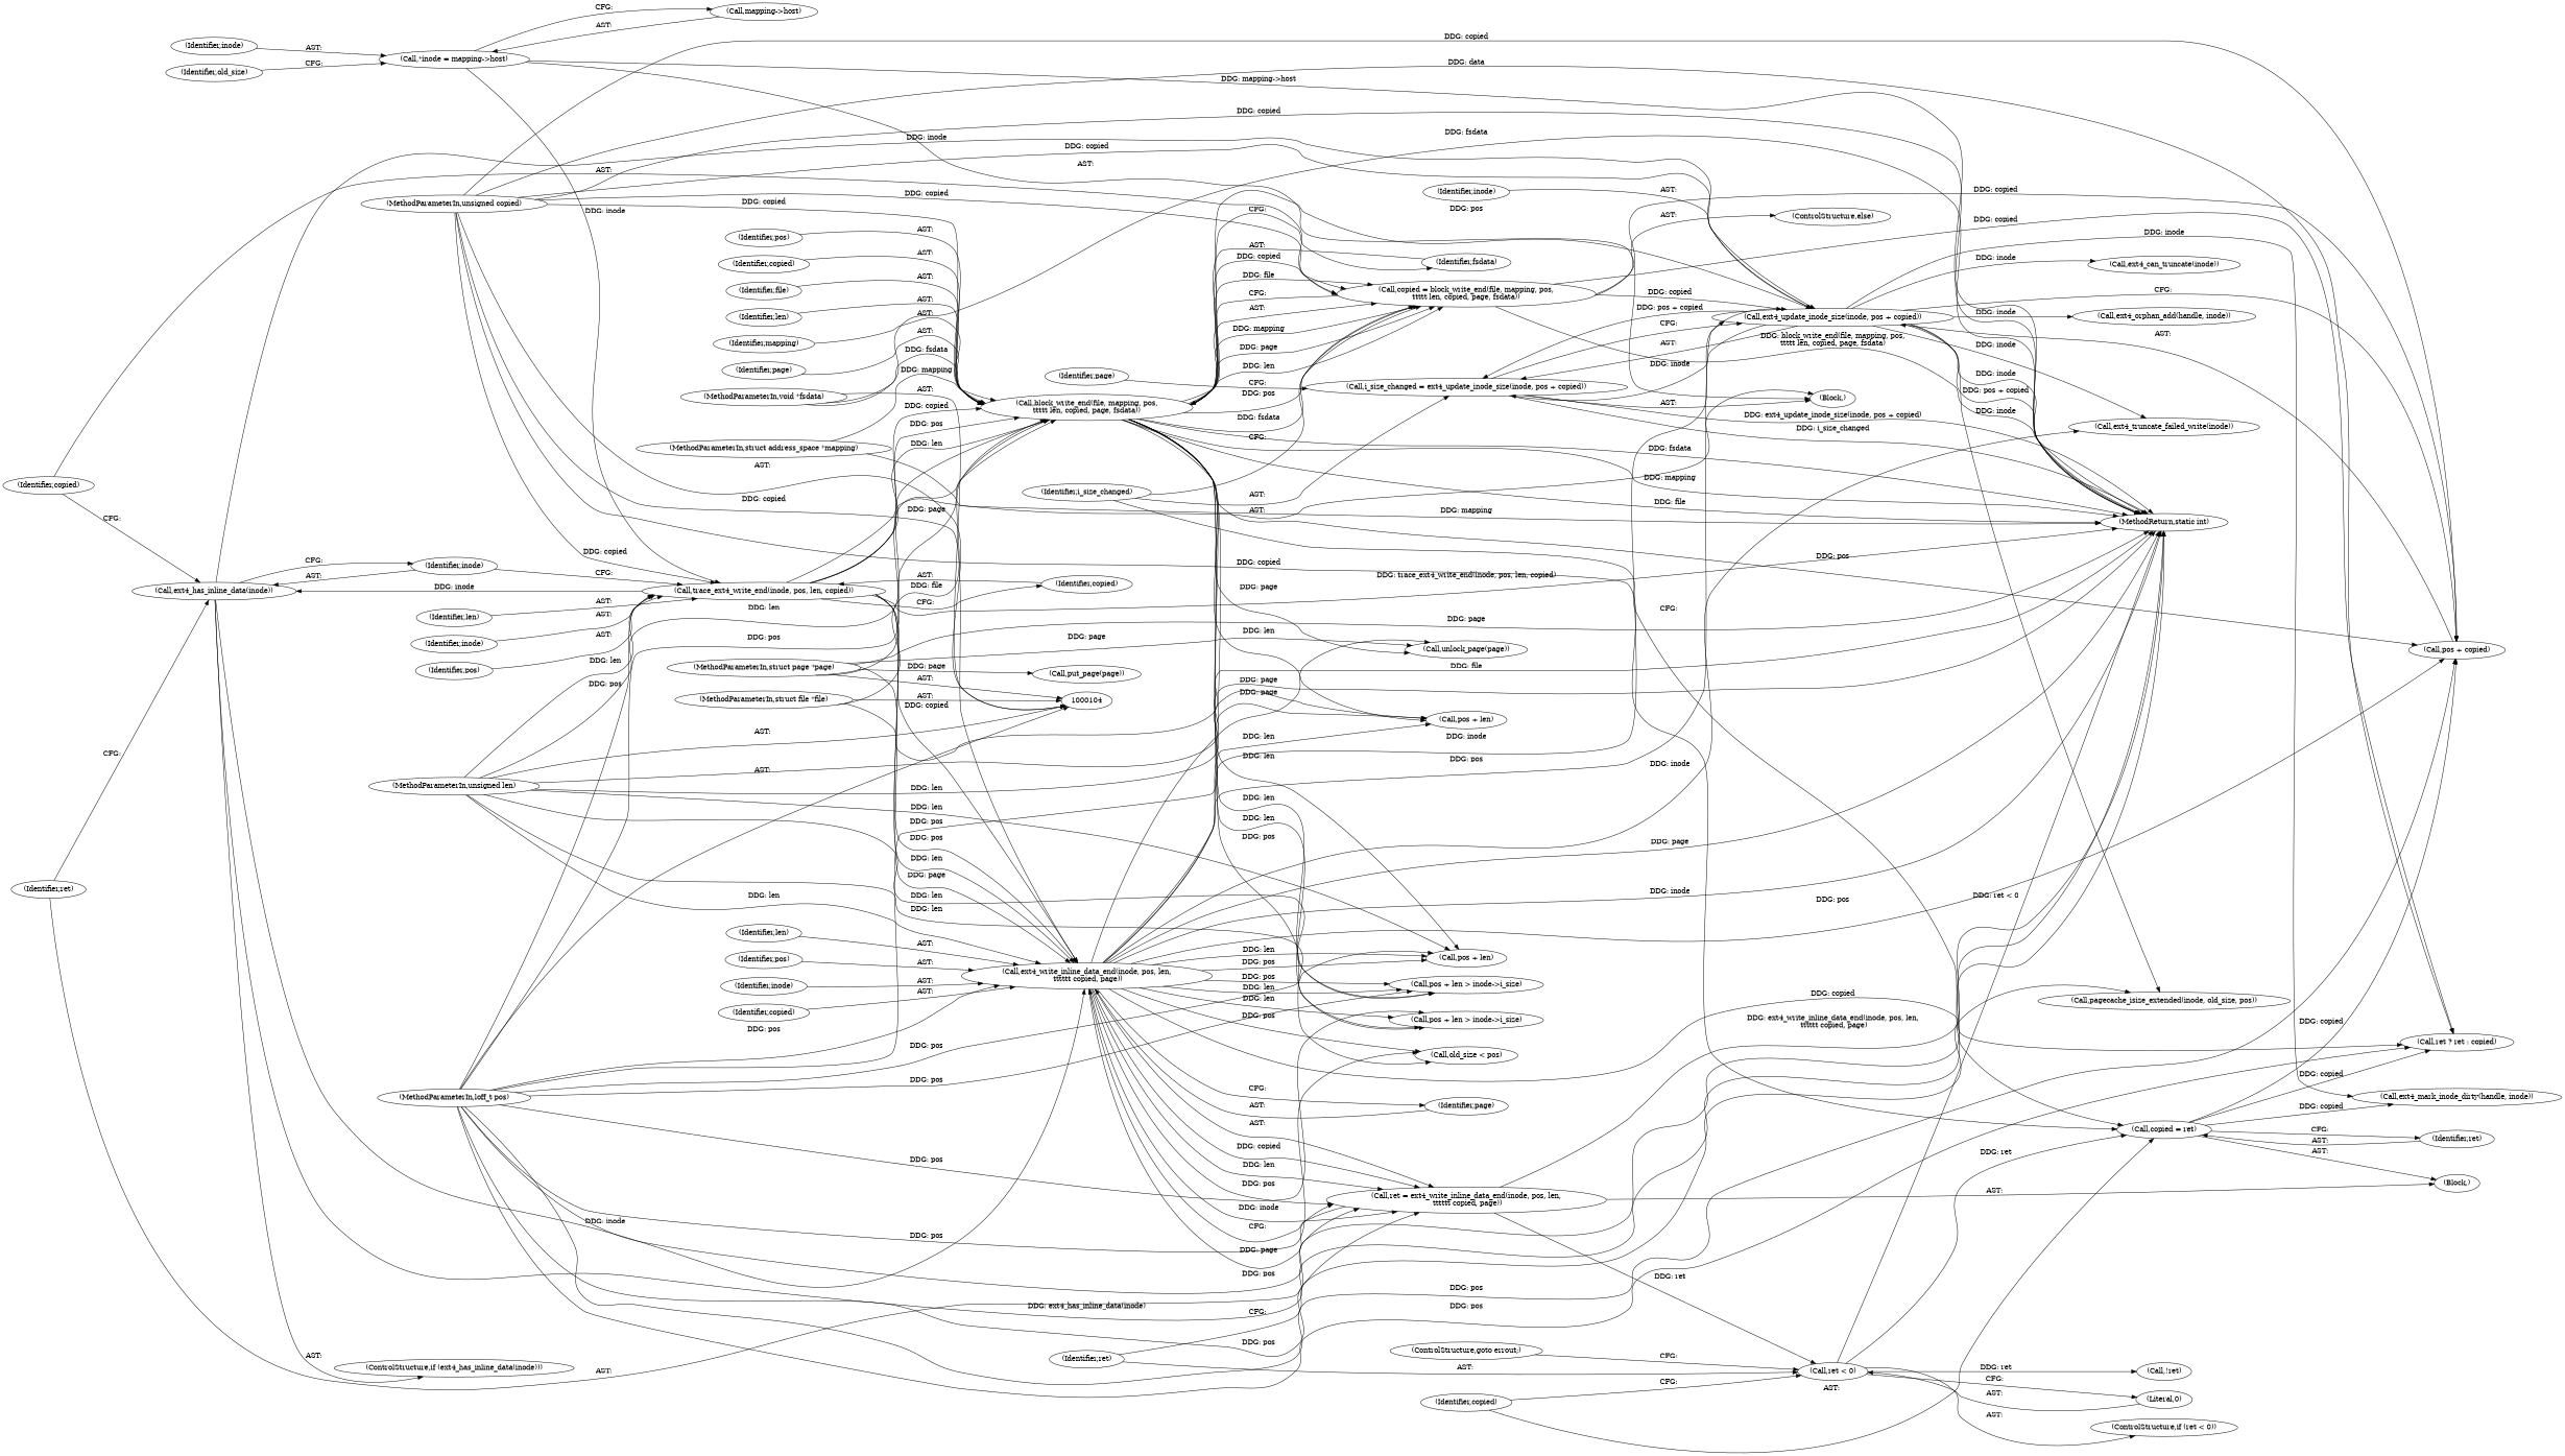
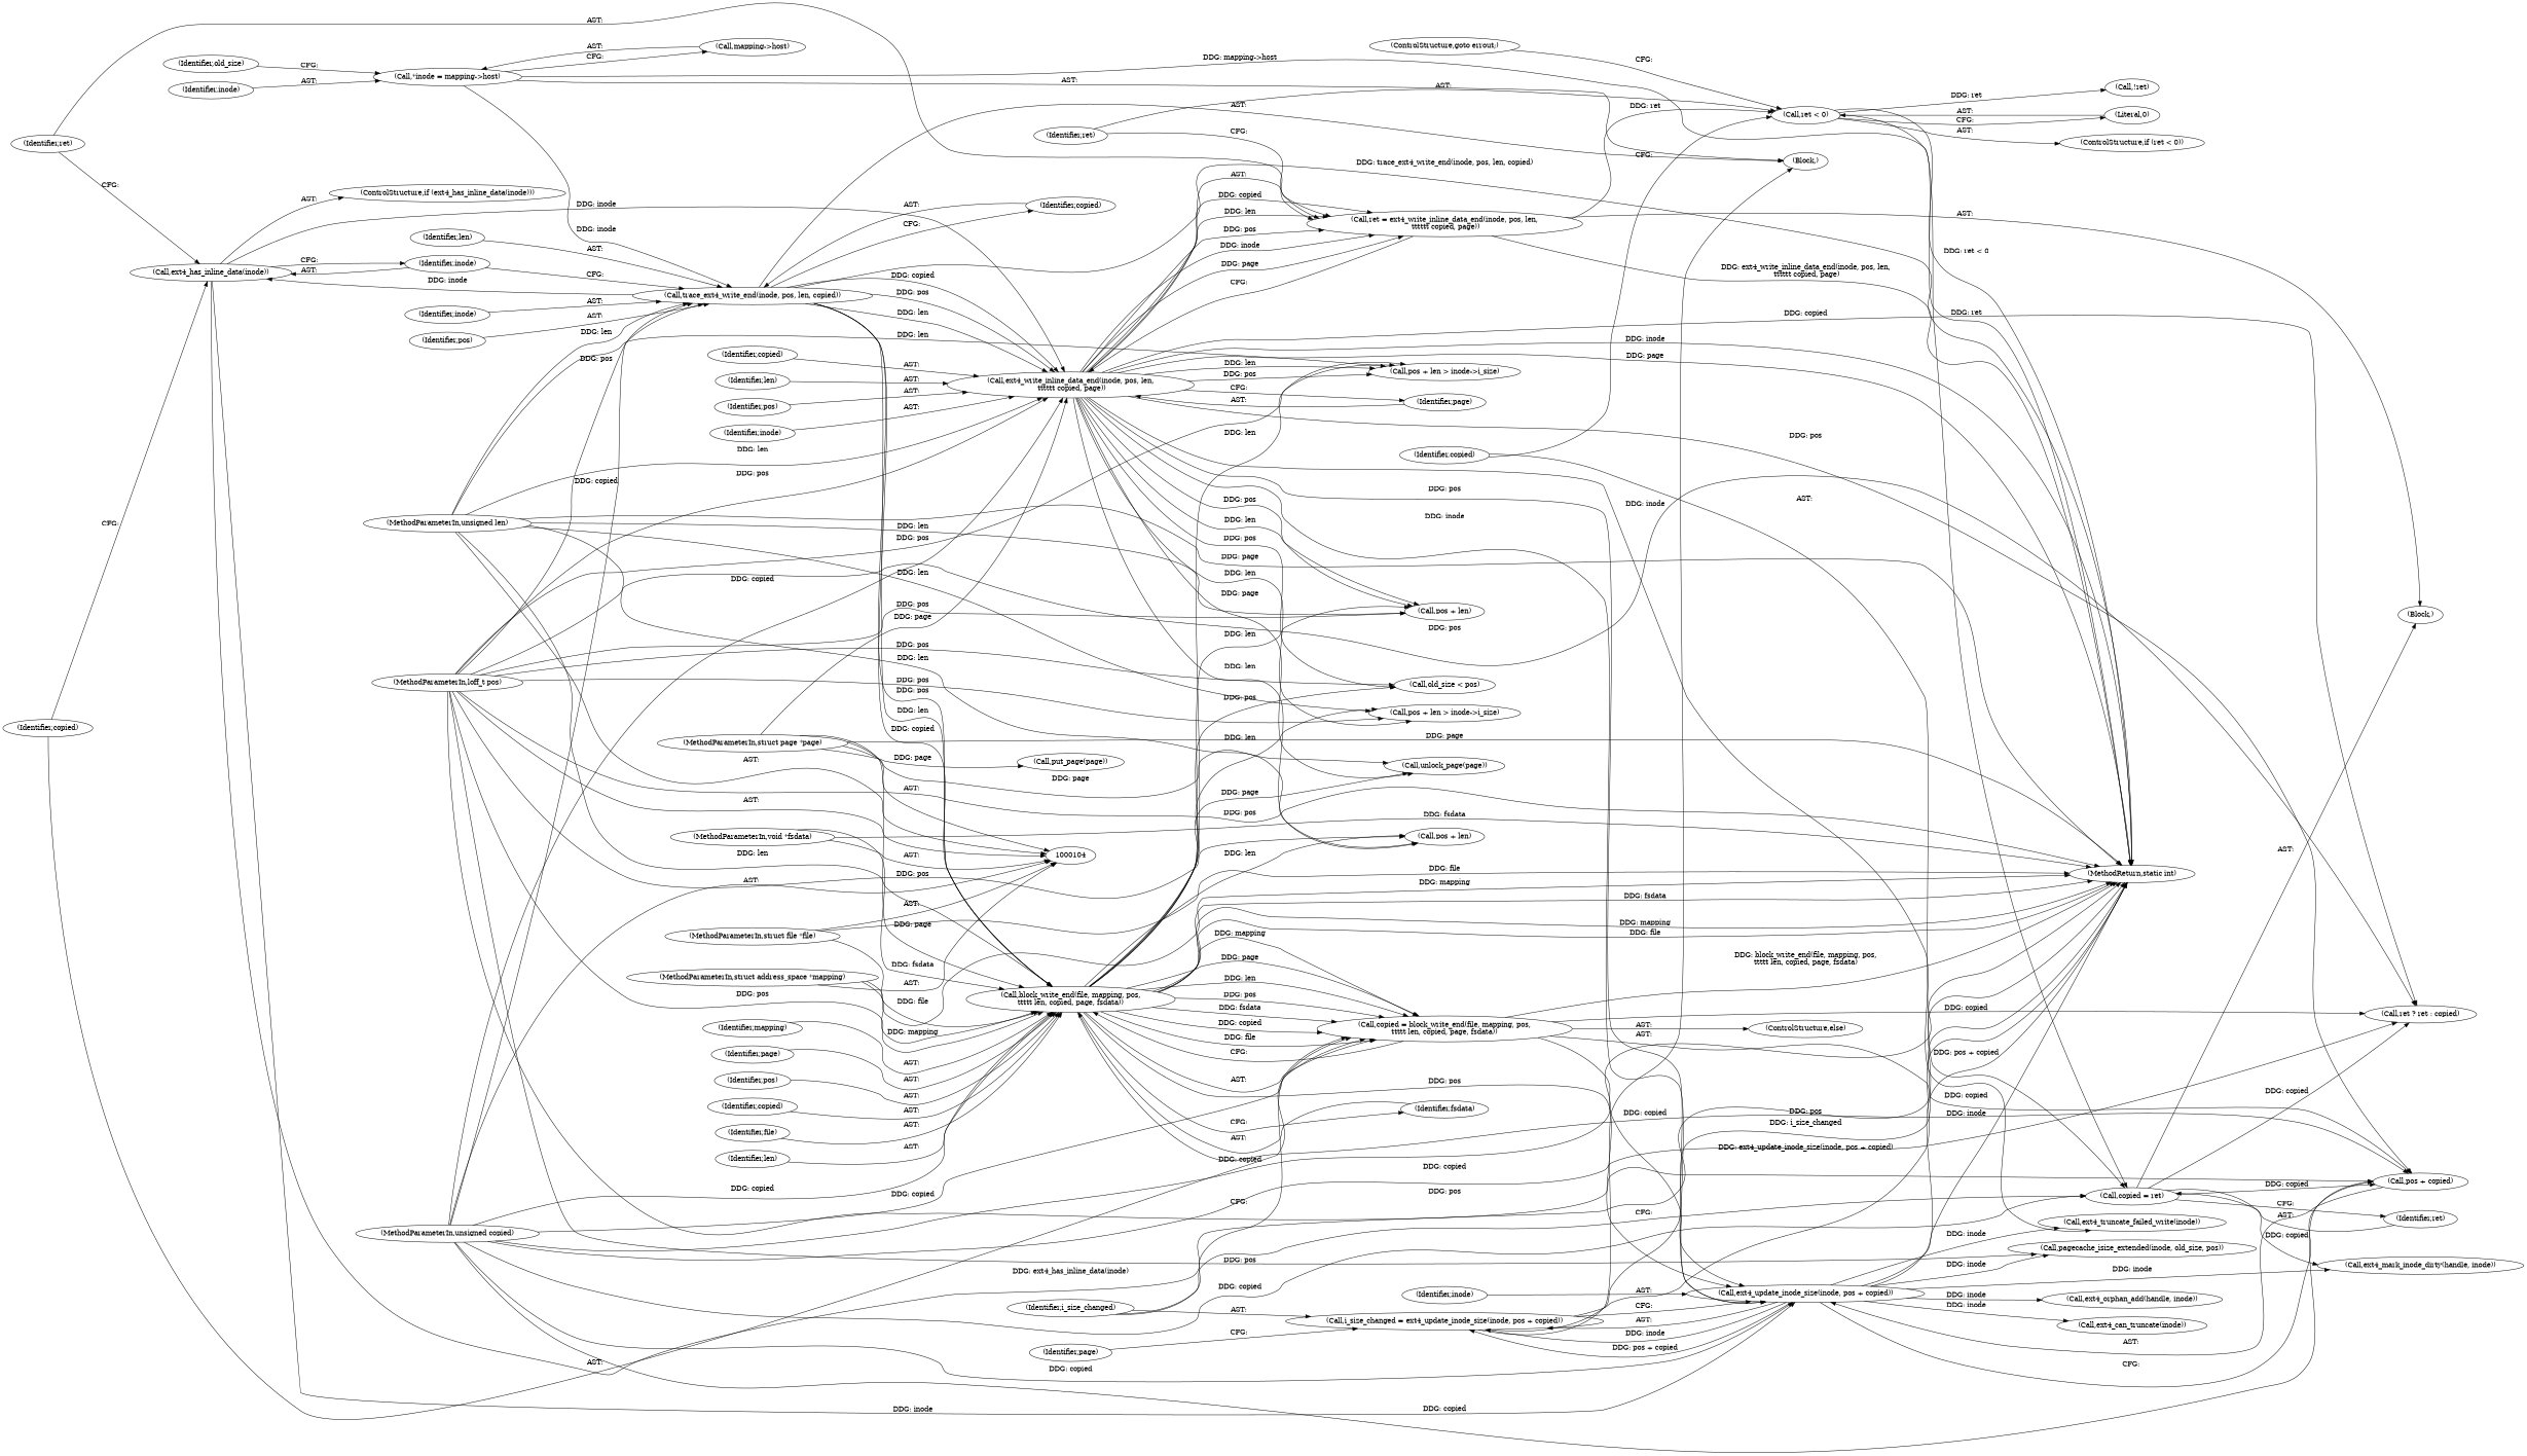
  digraph {
    rankdir=LR
    n1 [label="(Call,i_size_changed = ext4_update_inode_size(inode, pos + copied))"]
    n2 [label="(Call,ext4_update_inode_size(inode, pos + copied))"]
    n3 [label="(MethodReturn,static int)"]
    n4 [label="(Block,)"]
    n5 [label="(Call,ext4_orphan_add(handle, inode))"]
    n6 [label="(Call,pagecache_isize_extended(inode, old_size, pos))"]
    n7 [label="(Call,ext4_can_truncate(inode))"]
    n8 [label="(Call,ext4_mark_inode_dirty(handle, inode))"]
    n9 [label="(Call,pos + copied)"]
    n10 [label="(Call,ext4_truncate_failed_write(inode))"]
    n11 [label="(Call,ext4_has_inline_data(inode))"]
    n12 [label="(Call,ext4_write_inline_data_end(inode, pos, len,\n \t\t\t\t\t\t copied, page))"]
    n13 [label="(ControlStructure,if (ext4_has_inline_data(inode)))"]
    n14 [label="(Identifier,inode)"]
    n15 [label="(Call,old_size < pos)"]
    n16 [label="(Call,pos + len > inode->i_size)"]
    n17 [label="(Call,pos + len)"]
    n18 [label="(Call,pos + len > inode->i_size)"]
    n19 [label="(Call,pos + len)"]
    n20 [label="(Call,ret ? ret : copied)"]
    n21 [label="(Call,ret = ext4_write_inline_data_end(inode, pos, len,\n \t\t\t\t\t\t copied, page))"]
    n22 [label="(Identifier,page)"]
    n23 [label="(Call,unlock_page(page))"]
    n24 [label="(Call,trace_ext4_write_end(inode, pos, len, copied))"]
    n25 [label="(Call,block_write_end(file, mapping, pos,\n\t\t\t\t\t len, copied, page, fsdata))"]
    n26 [label="(Identifier,copied)"]
    n27 [label="(Call,copied = block_write_end(file, mapping, pos,\n\t\t\t\t\t len, copied, page, fsdata))"]
    n28 [label="(Identifier,fsdata)"]
    n29 [label="(Call,*inode = mapping->host)"]
    n30 [label="(Call,mapping->host)"]
    n31 [label="(MethodParameterIn,loff_t pos)"]
    1000104
    n33 [label="(MethodParameterIn,unsigned len)"]
    n34 [label="(MethodParameterIn,unsigned copied)"]
    n35 [label="(Call,copied = ret)"]
    n36 [label="(Identifier,ret)"]
    n37 [label="(Block,)"]
    n38 [label="(ControlStructure,else)"]
    n39 [label="(Call,ret < 0)"]
    n40 [label="(MethodParameterIn,struct page *page)"]
    n41 [label="(Call,put_page(page))"]
    n42 [label="(MethodParameterIn,struct file *file)"]
    n43 [label="(MethodParameterIn,struct address_space *mapping)"]
    n44 [label="(MethodParameterIn,void *fsdata)"]
    n45 [label="(ControlStructure,if (ret < 0))"]
    n46 [label="(Literal,0)"]
    n47 [label="(Call,!ret)"]
    n48 [label="(Identifier,pos)"]
    n49 [label="(Identifier,inode)"]
    n50 [label="(Identifier,i_size_changed)"]
    n51 [label="(Identifier,len)"]
    n52 [label="(Identifier,copied)"]
    n53 [label="(Identifier,inode)"]
    n54 [label="(Identifier,pos)"]
    n55 [label="(ControlStructure,goto errout;)"]
    n56 [label="(Identifier,inode)"]
    n57 [label="(Identifier,inode)"]
    n58 [label="(Identifier,pos)"]
    n59 [label="(Identifier,copied)"]
    n60 [label="(Identifier,copied)"]
    n61 [label="(Identifier,copied)"]
    n62 [label="(Identifier,old_size)"]
    n63 [label="(Identifier,ret)"]
    n64 [label="(Identifier,page)"]
    n65 [label="(Identifier,file)"]
    n66 [label="(Identifier,len)"]
    n67 [label="(Identifier,len)"]
    n68 [label="(Identifier,mapping)"]
    n69 [label="(Identifier,ret)"]
    n70 [label="(Identifier,page)"]
    n1 -> n2 [label="CFG: "]
    n1 -> n3 [label="DDG: ext4_update_inode_size(inode, pos + copied)"]
    n1 -> n3 [label="DDG: i_size_changed"]
    n1 -> n4 [label="AST: "]
    n2 -> n1 [label="AST: "]
    n2 -> n1 [label="DDG: inode"]
    n2 -> n1 [label="DDG: pos + copied"]
    n2 -> n3 [label="DDG: pos + copied"]
    n2 -> n3 [label="DDG: inode"]
    n2 -> n5 [label="DDG: inode"]
    n2 -> n6 [label="DDG: inode"]
    n2 -> n7 [label="DDG: inode"]
    n2 -> n8 [label="DDG: inode"]
    n2 -> n9 [label="CFG: "]
    n2 -> n10 [label="DDG: inode"]
    n9 -> n2 [label="AST: "]
    n11 -> n2 [label="DDG: inode"]
    n11 -> n3 [label="DDG: ext4_has_inline_data(inode)"]
    n11 -> n12 [label="DDG: inode"]
    n11 -> n13 [label="AST: "]
    n11 -> n14 [label="CFG: "]
    n12 -> n2 [label="DDG: inode"]
    n12 -> n2 [label="DDG: pos"]
    n12 -> n3 [label="DDG: page"]
    n12 -> n3 [label="DDG: inode"]
    n12 -> n9 [label="DDG: pos"]
    n12 -> n10 [label="DDG: inode"]
    n12 -> n15 [label="DDG: pos"]
    n12 -> n16 [label="DDG: len"]
    n12 -> n17 [label="DDG: pos"]
    n12 -> n17 [label="DDG: len"]
    n12 -> n18 [label="DDG: pos"]
    n12 -> n18 [label="DDG: len"]
    n12 -> n19 [label="DDG: len"]
    n12 -> n20 [label="DDG: copied"]
    n12 -> n21 [label="AST: "]
    n12 -> n21 [label="DDG: copied"]
    n12 -> n21 [label="DDG: len"]
    n12 -> n21 [label="DDG: pos"]
    n12 -> n21 [label="DDG: inode"]
    n12 -> n21 [label="DDG: page"]
    n12 -> n22 [label="CFG: "]
    n12 -> n23 [label="DDG: page"]
    n14 -> n11 [label="AST: "]
    n14 -> n24 [label="CFG: "]
    n21 -> n3 [label="DDG: ext4_write_inline_data_end(inode, pos, len,\n \t\t\t\t\t\t copied, page)"]
    n21 -> n12 [label="CFG: "]
    n21 -> n37 [label="AST: "]
    n21 -> n39 [label="DDG: ret"]
    n22 -> n12 [label="AST: "]
    n24 -> n3 [label="DDG: trace_ext4_write_end(inode, pos, len, copied)"]
    n24 -> n4 [label="AST: "]
    n24 -> n11 [label="DDG: inode"]
    n24 -> n12 [label="DDG: pos"]
    n24 -> n12 [label="DDG: len"]
    n24 -> n12 [label="DDG: copied"]
    n24 -> n25 [label="DDG: pos"]
    n24 -> n25 [label="DDG: len"]
    n24 -> n25 [label="DDG: copied"]
    n24 -> n26 [label="CFG: "]
    n25 -> n2 [label="DDG: pos"]
    n25 -> n3 [label="DDG: mapping"]
    n25 -> n3 [label="DDG: file"]
    n25 -> n3 [label="DDG: fsdata"]
    n25 -> n9 [label="DDG: pos"]
    n25 -> n15 [label="DDG: pos"]
    n25 -> n16 [label="DDG: len"]
    n25 -> n17 [label="DDG: len"]
    n25 -> n18 [label="DDG: len"]
    n25 -> n19 [label="DDG: len"]
    n25 -> n23 [label="DDG: page"]
    n25 -> n27 [label="AST: "]
    n25 -> n27 [label="DDG: mapping"]
    n25 -> n27 [label="DDG: page"]
    n25 -> n27 [label="DDG: len"]
    n25 -> n27 [label="DDG: pos"]
    n25 -> n27 [label="DDG: fsdata"]
    n25 -> n27 [label="DDG: copied"]
    n25 -> n27 [label="DDG: file"]
    n25 -> n28 [label="CFG: "]
    n26 -> n24 [label="AST: "]
    n27 -> n2 [label="DDG: copied"]
    n27 -> n3 [label="DDG: block_write_end(file, mapping, pos,\n\t\t\t\t\t len, copied, page, fsdata)"]
    n27 -> n9 [label="DDG: copied"]
    n27 -> n20 [label="DDG: copied"]
    n27 -> n25 [label="CFG: "]
    n27 -> n38 [label="AST: "]
    n28 -> n25 [label="AST: "]
    n29 -> n3 [label="DDG: mapping->host"]
    n29 -> n4 [label="AST: "]
    n29 -> n24 [label="DDG: inode"]
    n29 -> n30 [label="CFG: "]
    n30 -> n29 [label="AST: "]
    n31 -> n3 [label="DDG: pos"]
    n31 -> n6 [label="DDG: pos"]
    n31 -> n9 [label="DDG: pos"]
    n31 -> n12 [label="DDG: pos"]
    n31 -> n15 [label="DDG: pos"]
    n31 -> n16 [label="DDG: pos"]
    n31 -> n17 [label="DDG: pos"]
    n31 -> n18 [label="DDG: pos"]
    n31 -> n19 [label="DDG: pos"]
    n31 -> n20 [label="DDG: pos"]
    n31 -> n24 [label="DDG: pos"]
    n31 -> n25 [label="DDG: pos"]
    n31 -> 1000104 [label="AST: "]
    n33 -> n3 [label="DDG: page"]
    n33 -> n12 [label="DDG: len"]
    n33 -> n16 [label="DDG: len"]
    n33 -> n17 [label="DDG: len"]
    n33 -> n18 [label="DDG: len"]
    n33 -> n19 [label="DDG: len"]
    n33 -> n24 [label="DDG: len"]
    n33 -> n25 [label="DDG: len"]
    n33 -> 1000104 [label="AST: "]
    n34 -> n2 [label="DDG: copied"]
    n34 -> n3 [label="DDG: copied"]
    n34 -> n9 [label="DDG: copied"]
    n34 -> n12 [label="DDG: copied"]
-   n34 -> n20 [label="DDG: data"]
+   n34 -> n20 [label="DDG: copied"]
    n34 -> n24 [label="DDG: copied"]
    n34 -> n25 [label="DDG: copied"]
    n34 -> n27 [label="DDG: copied"]
    n34 -> 1000104 [label="AST: "]
    n34 -> n35 [label="DDG: copied"]
    n35 -> n8 [label="DDG: copied"]
    n35 -> n9 [label="DDG: copied"]
    n35 -> n20 [label="DDG: copied"]
    n35 -> n36 [label="CFG: "]
    n35 -> n37 [label="AST: "]
    n36 -> n35 [label="AST: "]
    n39 -> n3 [label="DDG: ret < 0"]
    n39 -> n35 [label="DDG: ret"]
    n39 -> n45 [label="AST: "]
    n39 -> n46 [label="CFG: "]
    n39 -> n47 [label="DDG: ret"]
    n40 -> n3 [label="DDG: page"]
    n40 -> n12 [label="DDG: page"]
    n40 -> n23 [label="DDG: page"]
    n40 -> n25 [label="DDG: page"]
    n40 -> 1000104 [label="AST: "]
    n40 -> n41 [label="DDG: page"]
    n42 -> n3 [label="DDG: file"]
    n42 -> n25 [label="DDG: file"]
    n42 -> 1000104 [label="AST: "]
    n43 -> n3 [label="DDG: mapping"]
    n43 -> n25 [label="DDG: mapping"]
+   n43 -> 1000104 [label="AST: "]
    n44 -> n3 [label="DDG: fsdata"]
    n44 -> n25 [label="DDG: fsdata"]
    n44 -> 1000104 [label="AST: "]
    n46 -> n39 [label="AST: "]
    n48 -> n12 [label="AST: "]
    n49 -> n12 [label="AST: "]
    n50 -> n1 [label="AST: "]
    n50 -> n27 [label="CFG: "]
    n50 -> n35 [label="CFG: "]
    n51 -> n24 [label="AST: "]
    n52 -> n35 [label="AST: "]
    n52 -> n39 [label="CFG: "]
    n53 -> n29 [label="AST: "]
    n54 -> n25 [label="AST: "]
    n55 -> n39 [label="CFG: "]
    n56 -> n2 [label="AST: "]
    n57 -> n24 [label="AST: "]
    n58 -> n24 [label="AST: "]
    n59 -> n12 [label="AST: "]
    n60 -> n11 [label="CFG: "]
    n60 -> n27 [label="AST: "]
    n61 -> n25 [label="AST: "]
    n62 -> n29 [label="CFG: "]
    n63 -> n21 [label="CFG: "]
    n63 -> n39 [label="AST: "]
    n64 -> n1 [label="CFG: "]
    n65 -> n25 [label="AST: "]
    n66 -> n12 [label="AST: "]
    n67 -> n25 [label="AST: "]
    n68 -> n25 [label="AST: "]
    n69 -> n11 [label="CFG: "]
    n69 -> n21 [label="AST: "]
    n70 -> n25 [label="AST: "]
  }
